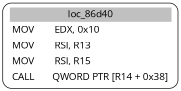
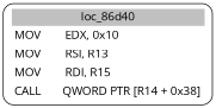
  digraph {
    fontname="Open Sans"
-   n1 [fontname="Open Sans" label=<<table border="0" cellborder="0" cellpadding="3"><tr><td align="center" colspan="2" bgcolor="grey">loc_86d40</td></tr><tr><td align="left">MOV        EDX, 0x10</td></tr><tr><td align="left">MOV        RSI, R13</td></tr><tr><td align="left">MOV        RSI, R15</td></tr><tr><td align="left">CALL       QWORD PTR [R14 + 0x38]</td></tr></table>> shape=Mrecord]
+   n1 [fontname="Open Sans" label=<<table border="0" cellborder="0" cellpadding="3"><tr><td align="center" colspan="2" bgcolor="grey">loc_86d40</td></tr><tr><td align="left">MOV        EDX, 0x10</td></tr><tr><td align="left">MOV        RSI, R13</td></tr><tr><td align="left">MOV        RDI, R15</td></tr><tr><td align="left">CALL       QWORD PTR [R14 + 0x38]</td></tr></table>> shape=Mrecord]
  }
